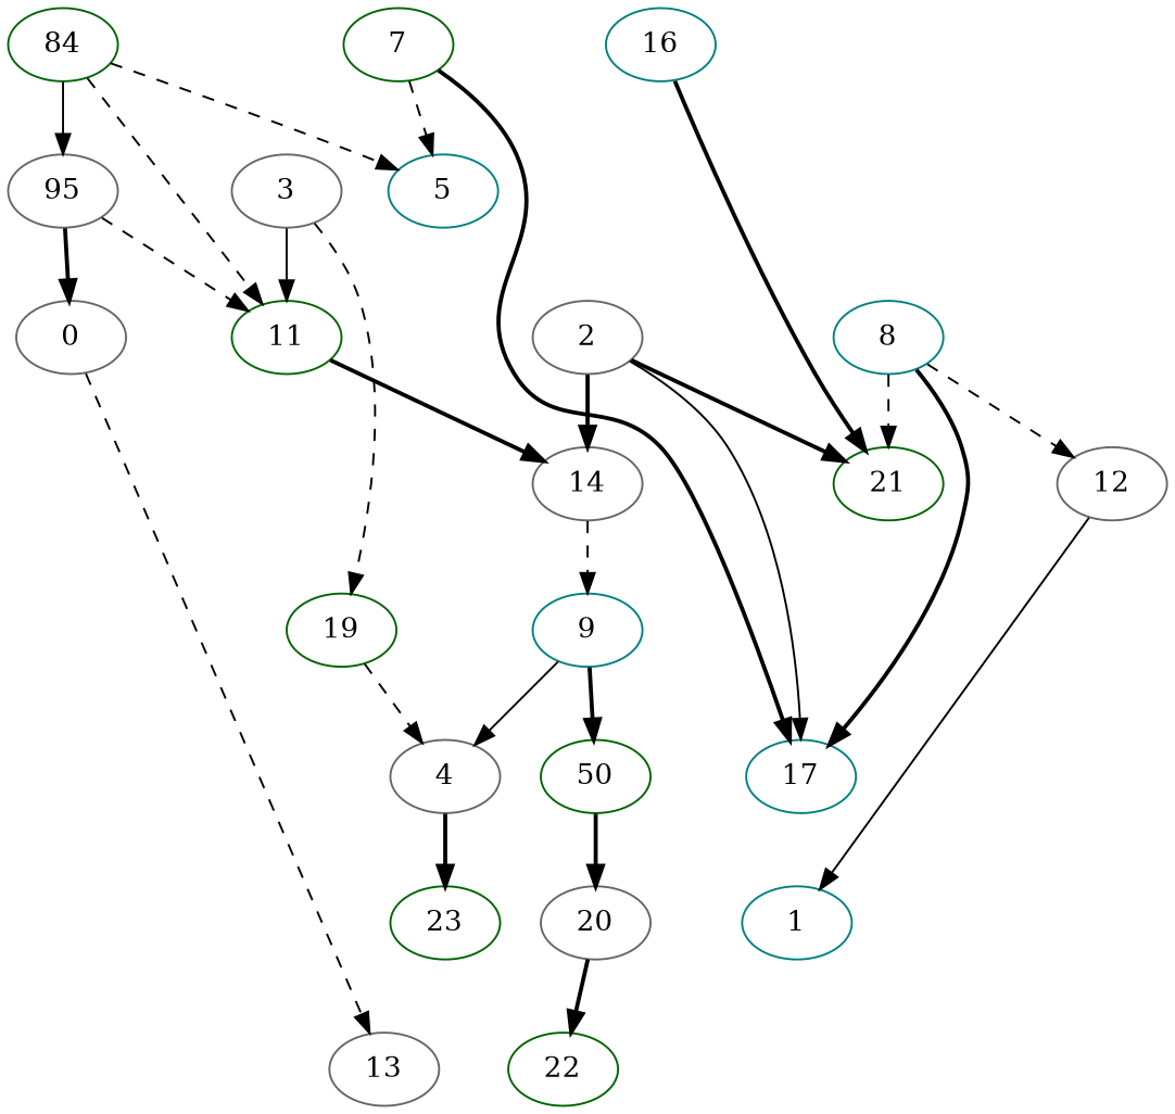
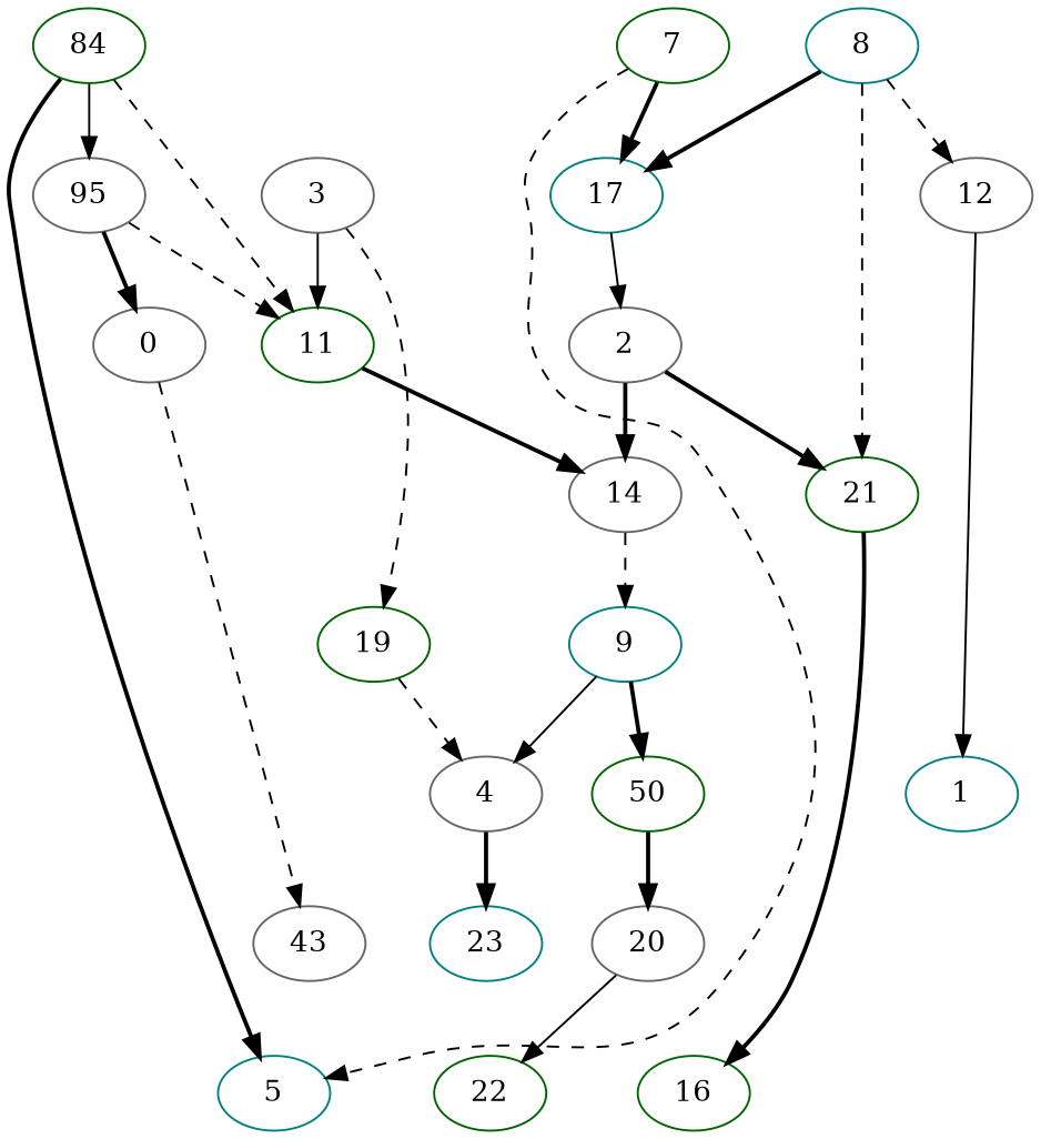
  digraph {
    node [color=gray40]
    edge [style=dashed weight=0]
    0
-   13
+   13 [label=43]
    1 [color=teal]
    22 [color=darkgreen]
    20
    2
    14
    21 [color=darkgreen]
    9 [color=teal]
-   16 [color=teal]
+   16 [color=darkgreen]
    4
    n12 [color=darkgreen label=50]
-   23 [color=darkgreen]
+   23 [color=teal]
    19 [color=darkgreen]
    3
    11 [color=darkgreen]
    7 [color=darkgreen]
    5 [color=teal]
    17 [color=teal]
    8 [color=teal]
    12
    n22 [color=darkgreen label=84]
    n23 [label=95]
    0 -> 13
-   20 -> 22 [style=bold]
+   20 -> 22 [style=solid]
    2 -> 14 [style=bold weight=2]
    2 -> 21 [style=bold]
    14 -> 9 [weight=2]
-   16 -> 21 [style=bold]
+   21 -> 16 [style=bold]
    9 -> 4 [style=solid]
    9 -> n12 [style=bold]
    4 -> 23 [style=bold weight=1]
    n12 -> 20 [style=bold weight=2]
    19 -> 4
    3 -> 19
    3 -> 11 [style=solid weight=1]
    11 -> 14 [style=bold weight=1]
    7 -> 5
    7 -> 17 [style=bold]
-   2 -> 17 [style=solid]
+   17 -> 2 [style=solid]
    8 -> 21 [weight=2]
    8 -> 17 [style=bold]
    8 -> 12
    12 -> 1 [style=solid]
    n22 -> 11
-   n22 -> 5
+   n22 -> 5 [style=bold]
    n22 -> n23 [style=solid weight=1]
    n23 -> 0 [style=bold]
    n23 -> 11
  }
